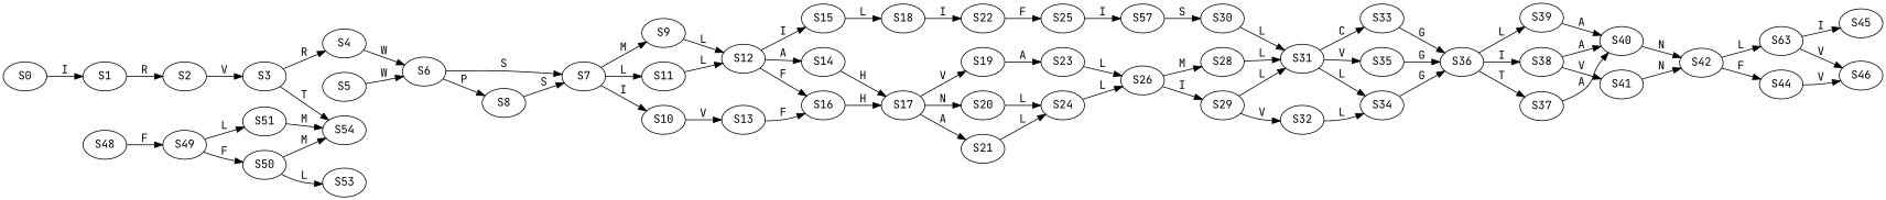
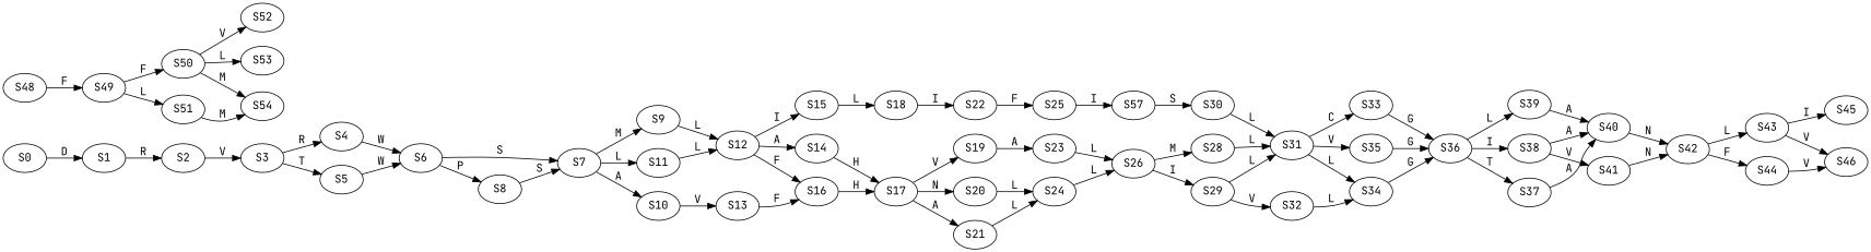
  strict digraph {
    fontname="JetBrains Mono"
    rankdir=LR
    node [fontname="JetBrains Mono"]
    edge [fontname="JetBrains Mono"]
    S0
    S1
    S2
    S3
    S4
    S5
    S6
    S7
    S8
    S9
    S10
    S11
    S12
    S13
    S14
    S15
    S16
    S17
    S18
    S19
    S20
    S21
    S22
    S23
    S24
    S25
    S26
    n28 [label=S57]
    S28
    S29
    S30
    S31
    S32
    S33
    S34
    S35
    S36
    S37
    S38
    S39
    S40
    S41
    S42
-   S43 [label=S63]
+   S43
    S44
    S45
    S46
    S48
    S49
    S50
    S51
+   S52
    S53
    S54
-   S0 -> S1 [label=I]
+   S0 -> S1 [label=D]
    S1 -> S2 [label=R]
    S2 -> S3 [label=V]
    S3 -> S4 [label=R]
-   S3 -> S54 [label=T]
+   S3 -> S5 [label=T]
    S4 -> S6 [label=W]
    S5 -> S6 [label=W]
    S6 -> S7 [label=S]
    S6 -> S8 [label=P]
    S7 -> S9 [label=M]
-   S7 -> S10 [label=I]
+   S7 -> S10 [label=A]
    S7 -> S11 [label=L]
    S8 -> S7 [label=S]
    S9 -> S12 [label=L]
    S10 -> S13 [label=V]
    S11 -> S12 [label=L]
    S12 -> S14 [label=A]
    S12 -> S15 [label=I]
    S12 -> S16 [label=F]
    S13 -> S16 [label=F]
    S14 -> S17 [label=H]
    S15 -> S18 [label=L]
    S16 -> S17 [label=H]
    S17 -> S19 [label=V]
    S17 -> S20 [label=N]
    S17 -> S21 [label=A]
    S18 -> S22 [label=I]
    S19 -> S23 [label=A]
    S20 -> S24 [label=L]
    S21 -> S24 [label=L]
    S22 -> S25 [label=F]
    S23 -> S26 [label=L]
    S24 -> S26 [label=L]
    S25 -> n28 [label=I]
    S26 -> S28 [label=M]
    S26 -> S29 [label=I]
    n28 -> S30 [label=S]
    S28 -> S31 [label=L]
    S29 -> S31 [label=L]
    S29 -> S32 [label=V]
    S30 -> S31 [label=L]
    S31 -> S33 [label=C]
    S31 -> S34 [label=L]
    S31 -> S35 [label=V]
    S32 -> S34 [label=L]
    S33 -> S36 [label=G]
    S34 -> S36 [label=G]
    S35 -> S36 [label=G]
    S36 -> S37 [label=T]
    S36 -> S38 [label=I]
    S36 -> S39 [label=L]
    S37 -> S40 [label=A]
    S38 -> S40 [label=A]
    S38 -> S41 [label=V]
    S39 -> S40 [label=A]
    S40 -> S42 [label=N]
    S41 -> S42 [label=N]
    S42 -> S43 [label=L]
    S42 -> S44 [label=F]
    S43 -> S45 [label=I]
    S43 -> S46 [label=V]
    S44 -> S46 [label=V]
    S48 -> S49 [label=F]
    S49 -> S50 [label=F]
    S49 -> S51 [label=L]
+   S50 -> S52 [label=V]
    S50 -> S53 [label=L]
    S50 -> S54 [label=M]
    S51 -> S54 [label=M]
  }
